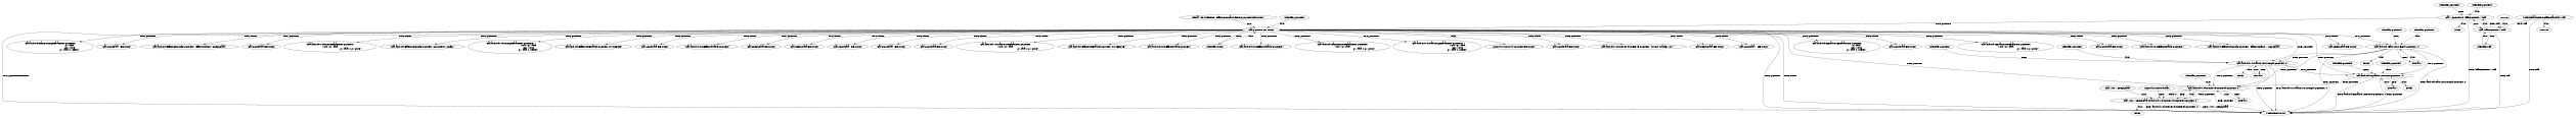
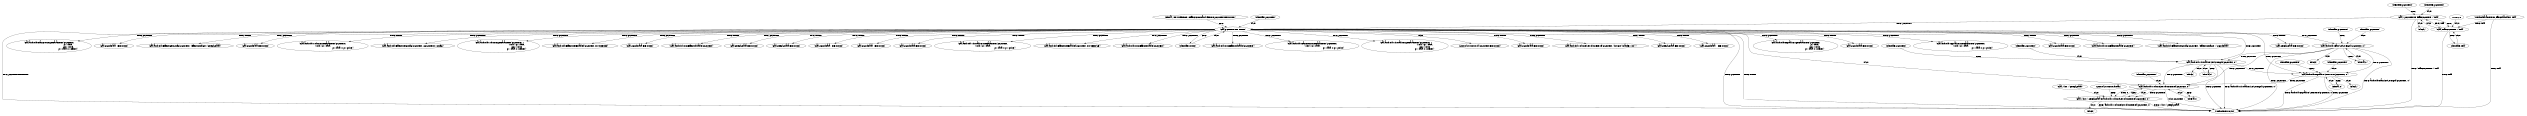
  digraph {
    n1 [label="(Call,android::VolumeSetVolumeLevel(pContext, 0))"]
    n2 [label="(Call,*(int *) pReplyData = android::VolumeSetVolumeLevel(pContext, 0))"]
    n3 [label="(Literal,0)"]
    n4 [label="(MethodReturn,int)"]
    n5 [label="(Block,)"]
    n6 [label="(Call,android::EqualizerSetPreset(pContext, 0))"]
    n7 [label="(Literal,0)"]
    n8 [label="(Block,)"]
    n9 [label="(Call,android::VirtualizerSetStrength(pContext, 0))"]
    n10 [label="(Literal,0)"]
    n11 [label="(Block,)"]
    n12 [label="(Call,pContext == NULL)"]
    n13 [label="(Call,android::BassSetStrength(pContext, 0))"]
    n14 [label="(Call,android::Equalizer_getParameter(pContext,\n                                                             p->data,\n                                                             &p->vsize,\n                                                             p->data + voffset))"]
    n15 [label="(Call,pCmdData == NULL)"]
    n16 [label="(Call,android::Equalizer_setParameter(pContext,\n (void *)p->data,\n                                                                     p->data + p->psize))"]
    n17 [label="(Call,pCmdData == NULL)"]
    n18 [label="(Call,android::LvmEffect_enable(pContext))"]
    n19 [label="(Call,android::Effect_setConfig(pContext, (effect_config_t *) pCmdData))"]
    n20 [label="(Call,pReplyData == NULL)"]
    n21 [label="(Call,android::BassBoost_getParameter(pContext,\n                                                             p->data,\n                                                             &p->vsize,\n                                                             p->data + voffset))"]
    n22 [label="(Call,pCmdData   == NULL)"]
    n23 [label="(Call,android::Effect_getConfig(pContext, (effect_config_t *)pReplyData))"]
    n24 [label="(Call,pCmdData == NULL)"]
    n25 [label="(Call,android::Volume_setParameter(pContext,\n (void *)p->data,\n                                                                 p->data + p->psize))"]
    n26 [label="(Call,android::Effect_setConfig(pContext, &pContext->config))"]
    n27 [label="(Call,android::Volume_getParameter(pContext,\n                                                          (void *)p->data,\n                                                          &p->vsize,\n                                                          p->data + voffset))"]
    n28 [label="(Call,android::Effect_setEnabled(pContext, LVM_TRUE))"]
    n29 [label="(Call,pCmdData == NULL)"]
    n30 [label="(Call,android::LvmEffect_disable(pContext))"]
    n31 [label="(Call,pReplyData == NULL)"]
    n32 [label="(Call,pReplyData == NULL)"]
    n33 [label="(Call,pCmdData   == NULL)"]
    n34 [label="(Call,pCmdData   == NULL)"]
    n35 [label="(Call,pCmdData == NULL)"]
    n36 [label="(Call,android::Virtualizer_setParameter(pContext,\n (void *)p->data,\n                                                                       p->data + p->psize))"]
    n37 [label="(Call,android::Effect_setEnabled(pContext, LVM_FALSE))"]
    n38 [label="(Call,android::LvmEffect_enable(pContext))"]
    n39 [label="(Identifier,NULL)"]
    n40 [label="(Call,android::LvmEffect_disable(pContext))"]
    n41 [label="(Call,android::BassBoost_setParameter(pContext,\n (void *)p->data,\n                                                                    p->data + p->psize))"]
    n42 [label="(Call,android::Virtualizer_getParameter(pContext,\n                                                               (void *)p->data,\n                                                               &p->vsize,\n                                                               p->data + voffset))"]
    n43 [label="(ControlStructure,if (pContext == NULL))"]
    n44 [label="(Call,pCmdData == NULL)"]
    n45 [label="(Call,android::VolumeSetVolumeLevel(pContext, (int16_t)(maxdB*100)))"]
    n46 [label="(Call,pReplyData == NULL)"]
    n47 [label="(Call,pCmdData    == NULL)"]
    n48 [label="(Block,)"]
    n49 [label="(Literal,0)"]
    n50 [label="(Call,* pContext = (EffectContext *) self)"]
    n51 [label="(Call,(EffectContext *) self)"]
    n52 [label="(Block,)"]
    n53 [label="(Identifier,self)"]
    n54 [label="(MethodParameterIn,effect_handle_t  self)"]
-   1000108
    n56 [label="(Literal,\"\tLVM_ERROR : Effect_command ERROR pContext == NULL\")"]
    n57 [label="(Identifier,pContext)"]
    n58 [label="(Call,*(int *) pReplyData)"]
    n59 [label="(Identifier,pContext)"]
    n60 [label="(Identifier,pContext)"]
    n61 [label="(Identifier,pContext)"]
    n62 [label="(Identifier,pContext)"]
    n63 [label="(Identifier,pContext)"]
    n64 [label="(Identifier,pContext)"]
    n65 [label="(Identifier,pContext)"]
    n66 [label="(Identifier,pContext)"]
    n67 [label="(ControlStructure,break;)"]
    n68 [label="(Identifier,pContext)"]
    1000120
    n1 -> n2 [label="AST: "]
    n1 -> n2 [label="DDG: pContext"]
    n1 -> n2 [label="DDG: 0"]
    n1 -> n3 [label="CFG: "]
-   n1 -> n4 [label="DDG: pContext"]
+   n1 -> n4 [label="AST: pContext"]
    n2 -> n1 [label="CFG: "]
    n2 -> n4 [label="DDG: *(int *) pReplyData"]
    n2 -> n4 [label="DDG: android::VolumeSetVolumeLevel(pContext, 0)"]
    n2 -> n5 [label="AST: "]
    n3 -> n1 [label="AST: "]
    n6 -> n1 [label="DDG: pContext"]
    n6 -> n4 [label="DDG: android::EqualizerSetPreset(pContext, 0)"]
    n6 -> n4 [label="DDG: pContext"]
    n6 -> n7 [label="CFG: "]
    n6 -> n8 [label="AST: "]
    n7 -> n6 [label="AST: "]
    n9 -> n1 [label="DDG: pContext"]
    n9 -> n4 [label="DDG: pContext"]
    n9 -> n4 [label="DDG: android::VirtualizerSetStrength(pContext, 0)"]
    n9 -> n6 [label="DDG: pContext"]
    n9 -> n10 [label="CFG: "]
    n9 -> n11 [label="AST: "]
    n10 -> n9 [label="AST: "]
-   n12 -> n1 [label="DDG: pContext"]
+   n12 -> n1 [label="AST: "]
    n12 -> n4 [label="DDG: pContext == NULL"]
    n12 -> n4 [label="DDG: pContext"]
    n12 -> n4 [label="DDG: NULL"]
    n12 -> n6 [label="DDG: pContext"]
    n12 -> n9 [label="DDG: pContext"]
    n12 -> n13 [label="DDG: pContext"]
    n12 -> n14 [label="DDG: pContext"]
    n12 -> n15 [label="DDG: NULL"]
    n12 -> n16 [label="DDG: pContext"]
    n12 -> n17 [label="DDG: NULL"]
    n12 -> n18 [label="DDG: pContext"]
    n12 -> n19 [label="DDG: pContext"]
    n12 -> n20 [label="DDG: NULL"]
    n12 -> n21 [label="DDG: pContext"]
    n12 -> n22 [label="DDG: NULL"]
    n12 -> n23 [label="DDG: pContext"]
    n12 -> n24 [label="DDG: NULL"]
    n12 -> n25 [label="DDG: pContext"]
    n12 -> n26 [label="DDG: pContext"]
    n12 -> n27 [label="DDG: pContext"]
    n12 -> n28 [label="DDG: pContext"]
    n12 -> n29 [label="DDG: NULL"]
    n12 -> n30 [label="DDG: pContext"]
    n12 -> n31 [label="DDG: NULL"]
    n12 -> n32 [label="DDG: NULL"]
    n12 -> n33 [label="DDG: NULL"]
    n12 -> n34 [label="DDG: NULL"]
    n12 -> n35 [label="DDG: NULL"]
    n12 -> n36 [label="DDG: pContext"]
    n12 -> n37 [label="DDG: pContext"]
    n12 -> n38 [label="DDG: pContext"]
    n12 -> n39 [label="CFG: "]
    n12 -> n40 [label="DDG: pContext"]
    n12 -> n41 [label="DDG: pContext"]
    n12 -> n42 [label="DDG: pContext"]
    n12 -> n43 [label="AST: "]
    n12 -> n44 [label="DDG: NULL"]
    n12 -> n45 [label="DDG: pContext"]
    n12 -> n46 [label="DDG: NULL"]
    n12 -> n47 [label="DDG: NULL"]
    n13 -> n1 [label="DDG: pContext"]
    n13 -> n4 [label="DDG: android::BassSetStrength(pContext, 0)"]
    n13 -> n4 [label="DDG: pContext"]
    n13 -> n6 [label="DDG: pContext"]
    n13 -> n9 [label="DDG: pContext"]
    n13 -> n48 [label="AST: "]
    n13 -> n49 [label="CFG: "]
    n39 -> n12 [label="AST: "]
    n49 -> n13 [label="AST: "]
    n50 -> n4 [label="DDG: (EffectContext *) self"]
    n50 -> n12 [label="DDG: pContext"]
    n50 -> n51 [label="CFG: "]
    n50 -> n52 [label="AST: "]
    n51 -> n4 [label="DDG: self"]
    n51 -> n50 [label="AST: "]
    n51 -> n50 [label="DDG: self"]
    n51 -> n53 [label="CFG: "]
    n53 -> n51 [label="AST: "]
    n54 -> n4 [label="DDG: self"]
    n54 -> n51 [label="DDG: self"]
-   n54 -> 1000108 [label="AST: "]
    n56 -> n12 [label="CFG: "]
    n57 -> n13 [label="AST: "]
    n58 -> n2 [label="AST: "]
    n59 -> n50 [label="CFG: "]
    n60 -> n9 [label="AST: "]
    n61 -> n12 [label="AST: "]
    n62 -> n6 [label="AST: "]
    n63 -> n13 [label="CFG: "]
    n64 -> n9 [label="CFG: "]
    n65 -> n6 [label="CFG: "]
    n66 -> n1 [label="AST: "]
    n67 -> n2 [label="CFG: "]
    n68 -> n50 [label="AST: "]
    1000120 -> n51 [label="AST: "]
  }
